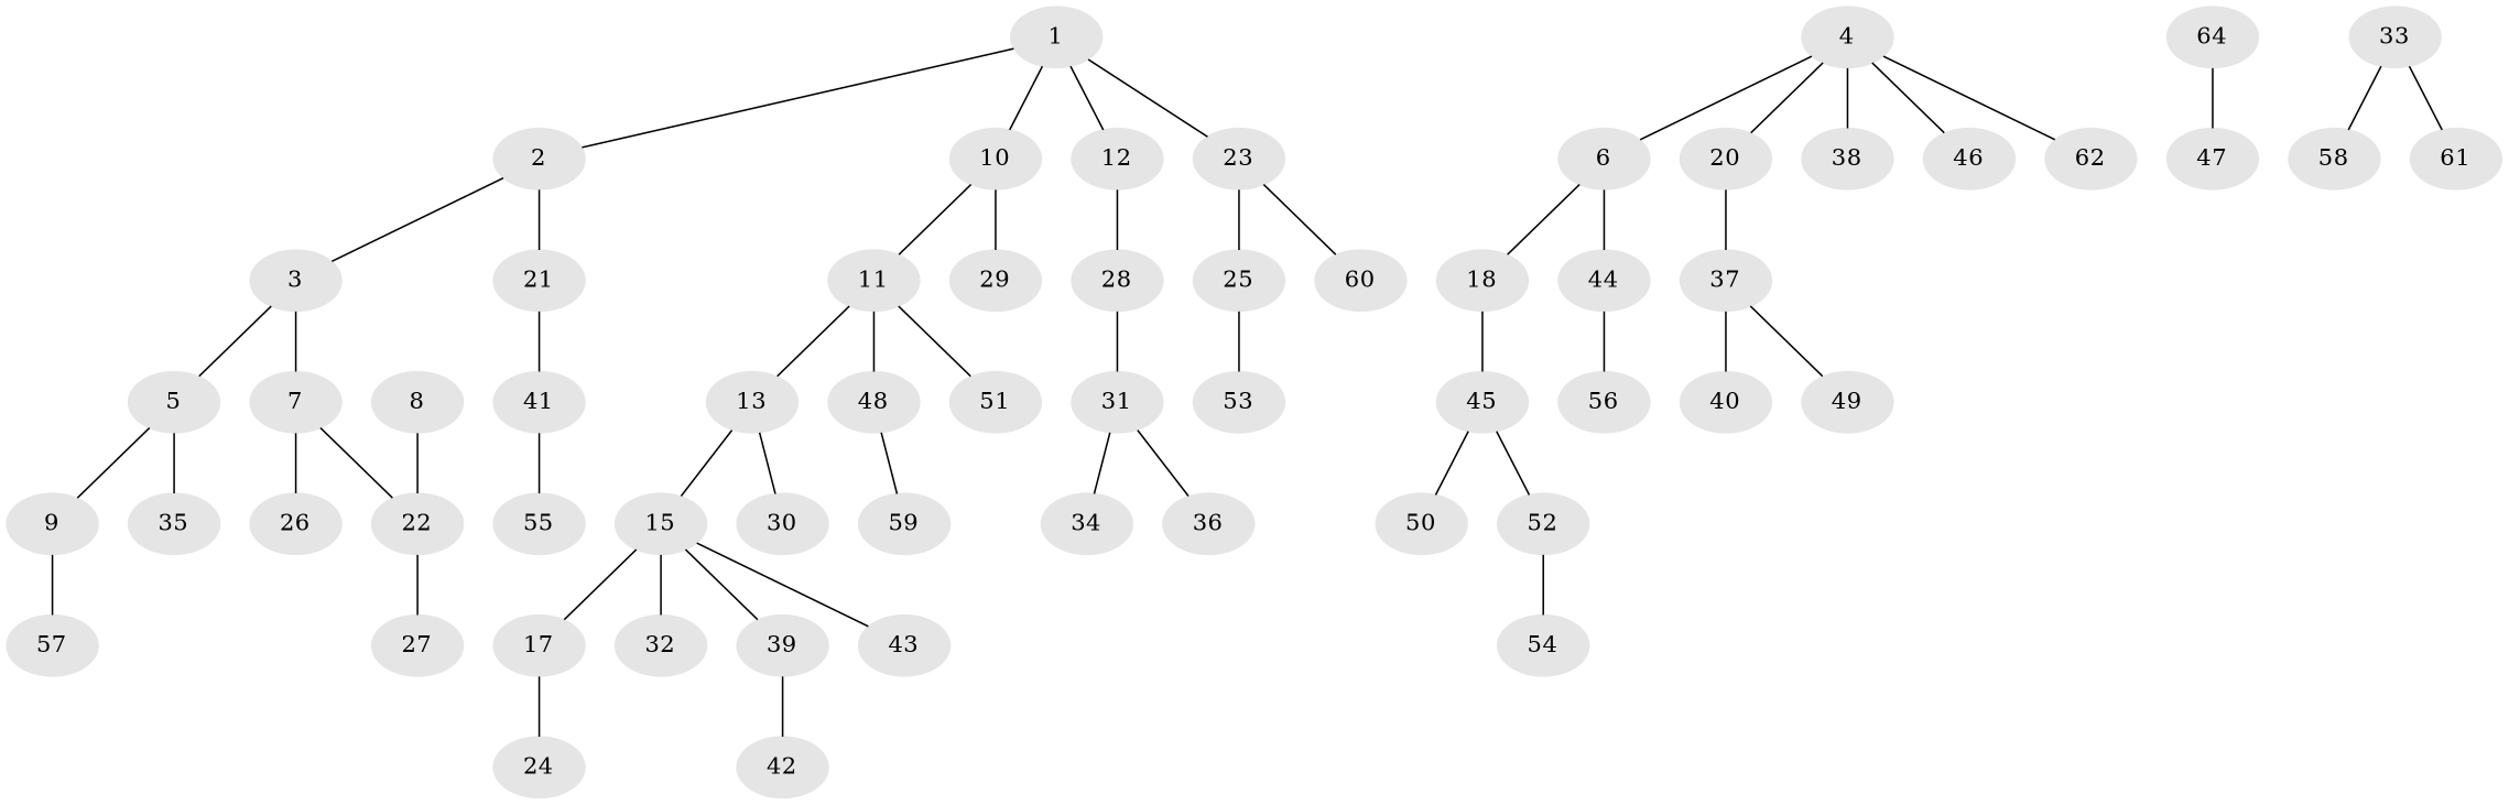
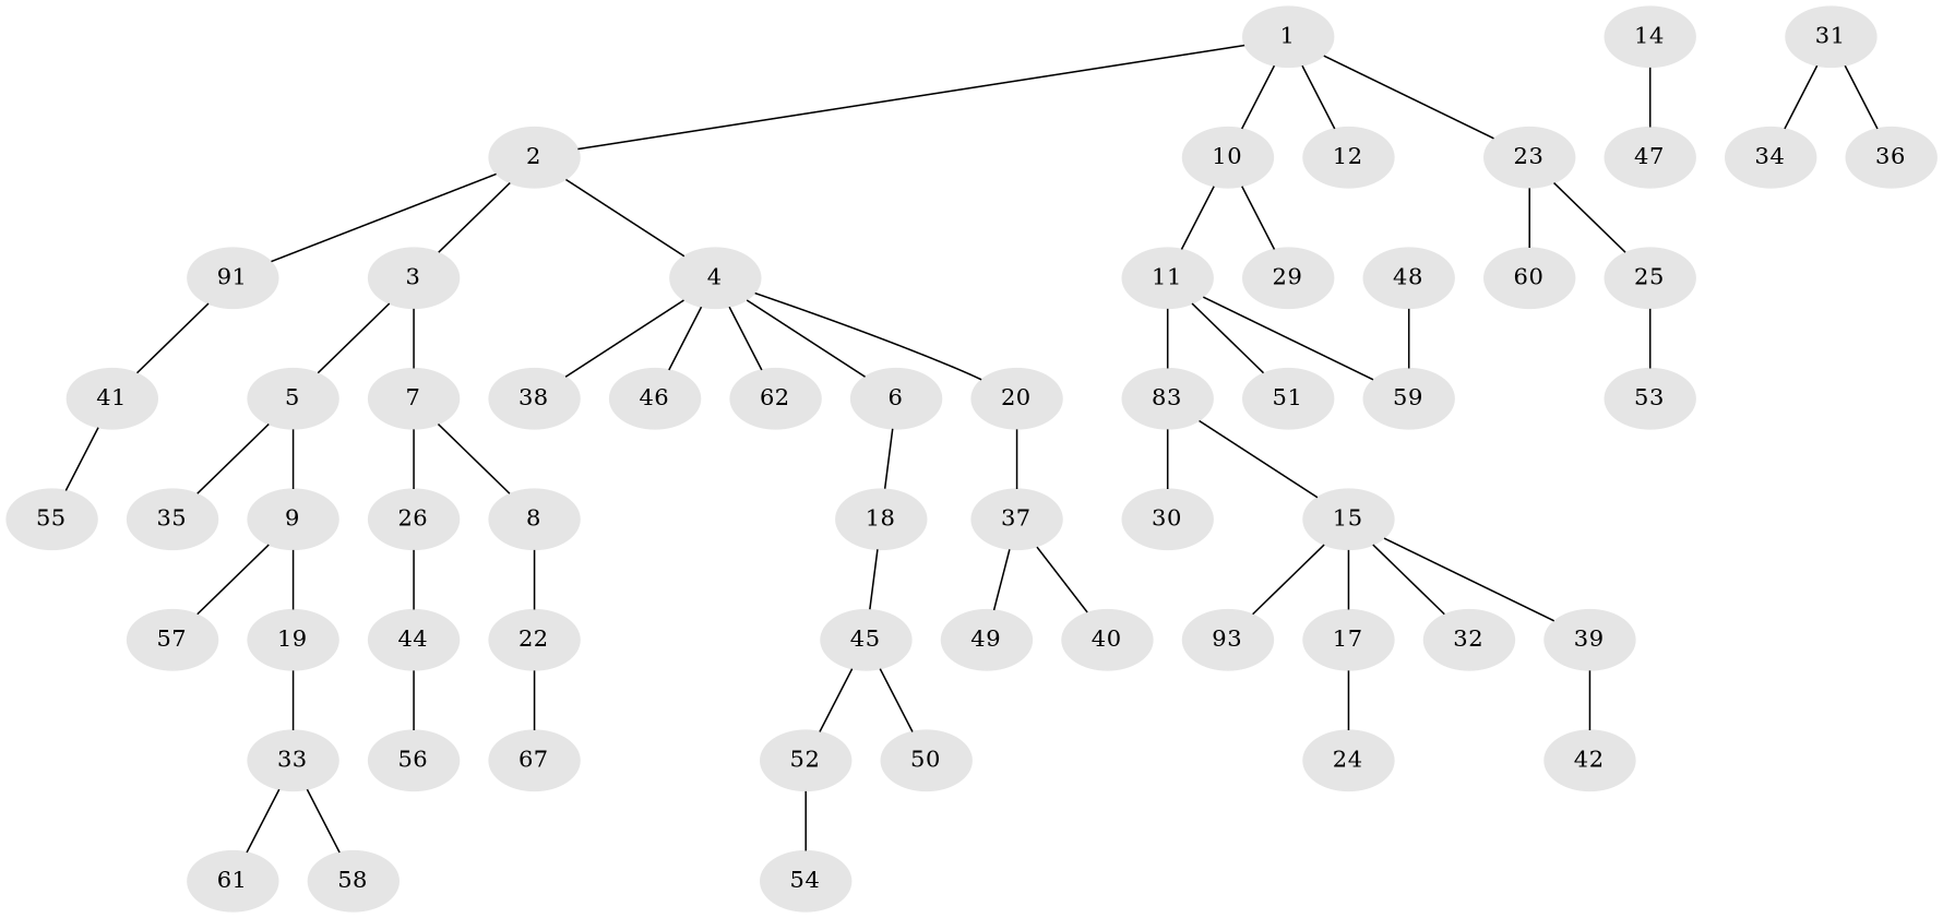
  graph {
    node [color=gray90 style=filled]
    1
    2
    10
    12
    23
    3
    4
-   21
+   21 [label=91]
    11
    29
-   28
    25
    60
    5
    7
    6
    20
    38
    46
    62
    41
    9
    35
    8
    26
    18
    44
-   14 [label=64]
+   14
    47
    37
+   19
    57
    45
    56
    22
-   27
+   27 [label=67]
    33
-   13
+   13 [label=83]
    48
    51
    15
    30
    59
    31
    17
    32
    39
-   43
+   43 [label=93]
    24
    42
    50
    52
    58
    61
    40
    49
    55
    53
    34
    36
    54
    1 -- 2
    1 -- 10
    1 -- 12
    1 -- 23
    2 -- 3
+   2 -- 4
    2 -- 21
    10 -- 11
    10 -- 29
-   12 -- 28
    23 -- 25
    23 -- 60
    3 -- 5
    3 -- 7
    4 -- 6
    4 -- 20
    4 -- 38
    4 -- 46
    4 -- 62
    21 -- 41
    11 -- 13
-   11 -- 48
+   11 -- 59
    11 -- 51
-   28 -- 31
    25 -- 53
    5 -- 9
    5 -- 35
-   7 -- 22
+   7 -- 8
    7 -- 26
    6 -- 18
-   6 -- 44
+   26 -- 44
    20 -- 37
    41 -- 55
+   9 -- 19
    9 -- 57
    8 -- 22
    18 -- 45
    44 -- 56
    14 -- 47
    37 -- 40
    37 -- 49
+   19 -- 33
    45 -- 50
    45 -- 52
    22 -- 27
    33 -- 58
    33 -- 61
    13 -- 15
    13 -- 30
    48 -- 59
    15 -- 17
    15 -- 32
    15 -- 39
    15 -- 43
    31 -- 34
    31 -- 36
    17 -- 24
    39 -- 42
    52 -- 54
  }
